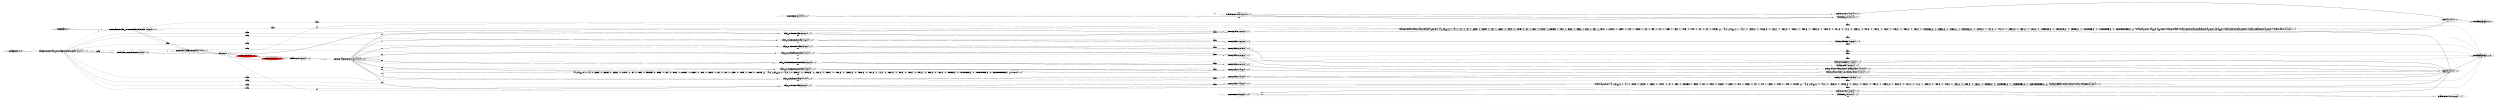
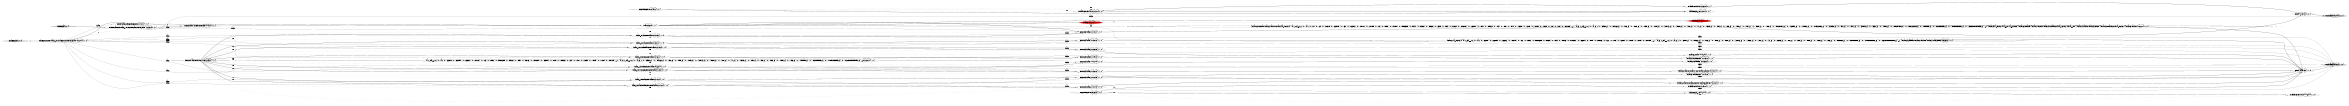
  digraph {
    rankdir=LR
    node [fillcolor=white shape=ellipse style=filled]
    edge [style=bold]
    n1 [label="{exitRule()}@@@54@@@['0', '0', '1']"]
    n2 [fillcolor=lightgray label="return _localctx@@@57@@@['0', '0', '1']"]
    n3 [label="enterOuterAlt(_localctx,7)@@@67@@@['1', '1', '0']"]
    n4 [label="{setState(580)qualifiedName()}@@@68@@@['1', '1', '0']"]
    n5 [label="PrimaryExpressionContext _localctx = new PrimaryExpressionContext(_ctx,getState())@@@3@@@['1', '1', '0']"]
    n6 [label="_localctx = new CastContext(_localctx)@@@10@@@['1', '1', '0']"]
    n7 [label="_localctx = new StarContext(_localctx)@@@31@@@['1', '1', '0']"]
    n8 [label="FunctionTemplateContext _localctx = new FunctionTemplateContext(_ctx,getState())@@@3@@@['0', '0', '1']"]
    n9 [label="_localctx = new DereferenceContext(_localctx)@@@66@@@['1', '1', '0']"]
    n10 [label="_localctx = new SubqueryExpressionContext(_localctx)@@@55@@@['1', '1', '0']"]
    n11 [label="_localctx = new ConstantDefaultContext(_localctx)@@@24@@@['1', '1', '0']"]
    n12 [label="_localctx = new ExtractContext(_localctx)@@@17@@@['1', '1', '0']"]
    n13 [label="_localctx = new ParenthesizedExpressionContext(_localctx)@@@73@@@['1', '1', '0']"]
    n14 [label="enterRule(_localctx,60,RULE_primaryExpression)@@@4@@@['1', '1', '0']"]
    n15 [label="_localctx = new FunctionContext(_localctx)@@@48@@@['1', '1', '0']"]
    n16 [fillcolor=lightgray label="return _localctx@@@94@@@['1', '1', '0']"]
    n17 [label="enterOuterAlt(_localctx,1)@@@7@@@['1', '1', '1']"]
    n18 [label="enterOuterAlt(_localctx,4)@@@32@@@['1', '1', '0']"]
    n19 [label="enterRule(_localctx,74,RULE_functionTemplate)@@@4@@@['0', '0', '1']"]
    n20 [label="enterOuterAlt(_localctx,6)@@@56@@@['1', '1', '0']"]
    n21 [label="enterOuterAlt(_localctx,3)@@@25@@@['1', '1', '0']"]
    n22 [label="enterOuterAlt(_localctx,2)@@@18@@@['1', '1', '0']"]
    n23 [label="enterOuterAlt(_localctx,8)@@@74@@@['1', '1', '0']"]
    n24 [label="int _la@@@5@@@['1', '1', '1']"]
    n25 [label="enterOuterAlt(_localctx,5)@@@49@@@['1', '1', '0']"]
    n26 [label="{setState(567)extractExpression()}@@@19@@@['1', '1', '0']"]
    n27 [label="{exitRule()}@@@91@@@['1', '1', '0']"]
    n28 [label="{setState(572)_la = _input.LA(1)if ((((_la) & ~0x3f) == 0 && ((1L << _la) & ((1L << ANALYZE) | (1L << ANALYZED) | (1L << CATALOGS) | (1L << COLUMNS) | (1L << DAY) | (1L << DEBUG) | (1L << EXECUTABLE) | (1L << EXPLAIN) | (1L << FIRST) | (1L << FORMAT) | (1L << FUNCTIONS) | (1L << GRAPHVIZ) | (1L << HOUR) | (1L << INTERVAL) | (1L << LAST) | (1L << LIMIT) | (1L << MAPPED) | (1L << MINUTE) | (1L << MONTH) | (1L << OPTIMIZED))) != 0) || ((((_la - 65)) & ~0x3f) == 0 && ((1L << (_la - 65)) & ((1L << (PARSED - 65)) | (1L << (PHYSICAL - 65)) | (1L << (PLAN - 65)) | (1L << (RLIKE - 65)) | (1L << (QUERY - 65)) | (1L << (SCHEMAS - 65)) | (1L << (SECOND - 65)) | (1L << (SHOW - 65)) | (1L << (SYS - 65)) | (1L << (TABLES - 65)) | (1L << (TEXT - 65)) | (1L << (TYPE - 65)) | (1L << (TYPES - 65)) | (1L << (VERIFY - 65)) | (1L << (YEAR - 65)) | (1L << (IDENTIFIER - 65)) | (1L << (DIGIT_IDENTIFIER - 65)) | (1L << (QUOTED_IDENTIFIER - 65)) | (1L << (BACKQUOTED_IDENTIFIER - 65)))) != 0)) {{setState(569)qualifiedName()setState(570)match(DOT)}}setState(574)match(ASTERISK)}@@@33@@@['1', '1', '0']"]
    n29 [label="_errHandler.reportError(this,re)@@@88@@@['1', '1', '0']"]
    n30 [label="_errHandler.recover(this,re)@@@89@@@['1', '1', '0']"]
    n31 [label="{setState(636)functionName()setState(637)match(T__0)setState(649)_la = _input.LA(1)if ((((_la) & ~0x3f) == 0 && ((1L << _la) & ((1L << T__0) | (1L << ALL) | (1L << ANALYZE) | (1L << ANALYZED) | (1L << CAST) | (1L << CATALOGS) | (1L << COLUMNS) | (1L << CONVERT) | (1L << DAY) | (1L << DEBUG) | (1L << DISTINCT) | (1L << EXECUTABLE) | (1L << EXISTS) | (1L << EXPLAIN) | (1L << EXTRACT) | (1L << FALSE) | (1L << FIRST) | (1L << FORMAT) | (1L << FUNCTIONS) | (1L << GRAPHVIZ) | (1L << HOUR) | (1L << INTERVAL) | (1L << LAST) | (1L << LEFT) | (1L << LIMIT) | (1L << MAPPED) | (1L << MATCH) | (1L << MINUTE) | (1L << MONTH) | (1L << NOT) | (1L << NULL) | (1L << OPTIMIZED))) != 0) || ((((_la - 65)) & ~0x3f) == 0 && ((1L << (_la - 65)) & ((1L << (PARSED - 65)) | (1L << (PHYSICAL - 65)) | (1L << (PLAN - 65)) | (1L << (RIGHT - 65)) | (1L << (RLIKE - 65)) | (1L << (QUERY - 65)) | (1L << (SCHEMAS - 65)) | (1L << (SECOND - 65)) | (1L << (SHOW - 65)) | (1L << (SYS - 65)) | (1L << (TABLES - 65)) | (1L << (TEXT - 65)) | (1L << (TRUE - 65)) | (1L << (TYPE - 65)) | (1L << (TYPES - 65)) | (1L << (VERIFY - 65)) | (1L << (YEAR - 65)) | (1L << (FUNCTION_ESC - 65)) | (1L << (DATE_ESC - 65)) | (1L << (TIME_ESC - 65)) | (1L << (TIMESTAMP_ESC - 65)) | (1L << (GUID_ESC - 65)) | (1L << (PLUS - 65)) | (1L << (MINUS - 65)) | (1L << (ASTERISK - 65)) | (1L << (PARAM - 65)) | (1L << (STRING - 65)) | (1L << (INTEGER_VALUE - 65)) | (1L << (DECIMAL_VALUE - 65)) | (1L << (IDENTIFIER - 65)) | (1L << (DIGIT_IDENTIFIER - 65)) | (1L << (QUOTED_IDENTIFIER - 65)) | (1L << (BACKQUOTED_IDENTIFIER - 65)))) != 0)) {{setState(639)_la = _input.LA(1)if (_la == ALL || _la == DISTINCT) {{setState(638)setQuantifier()}}setState(641)expression()setState(646)_errHandler.sync(this)_la = _input.LA(1)while (_la == T__2) {{{setState(642)match(T__2)setState(643)expression()}}setState(648)_errHandler.sync(this)_la = _input.LA(1)}}}setState(651)match(T__1)}@@@8@@@['1', '1', '1']"]
    n32 [label="_localctx.exception = re@@@50@@@['0', '0', '1']"]
    n33 [label="_errHandler.reportError(this,re)@@@51@@@['0', '0', '1']"]
    n34 [label="_errHandler.recover(this,re)@@@52@@@['0', '0', '1']"]
    n35 [label="{setState(576)match(T__0)setState(577)query()setState(578)match(T__1)}@@@57@@@['1', '1', '0']"]
    n36 [fillcolor=lightgray label="functionTemplate['0', '0', '1']" shape=diamond]
    n37 [label="{setState(581)match(T__0)setState(582)expression()setState(583)match(T__1)}@@@75@@@['1', '1', '0']"]
    n38 [label="RecognitionException re@@@86@@@['1', '1', '0']" shape=diamond]
    n39 [label="_localctx.exception = re@@@87@@@['1', '1', '0']"]
    n40 [label="{setState(575)functionExpression()}@@@50@@@['1', '1', '0']"]
    n41 [label="getInterpreter().adaptivePredict(_input,77,_ctx)@@@9@@@['1', '1', '0']" shape=diamond]
    n42 [label="(((_la) & ~0x3f) == 0 && ((1L << _la) & ((1L << ANALYZE) | (1L << ANALYZED) | (1L << CATALOGS) | (1L << COLUMNS) | (1L << DAY) | (1L << DEBUG) | (1L << EXECUTABLE) | (1L << EXPLAIN) | (1L << FIRST) | (1L << FORMAT) | (1L << FUNCTIONS) | (1L << GRAPHVIZ) | (1L << HOUR) | (1L << INTERVAL) | (1L << LAST) | (1L << LIMIT) | (1L << MAPPED) | (1L << MINUTE) | (1L << MONTH) | (1L << OPTIMIZED))) != 0) || ((((_la - 65)) & ~0x3f) == 0 && ((1L << (_la - 65)) & ((1L << (PARSED - 65)) | (1L << (PHYSICAL - 65)) | (1L << (PLAN - 65)) | (1L << (RLIKE - 65)) | (1L << (QUERY - 65)) | (1L << (SCHEMAS - 65)) | (1L << (SECOND - 65)) | (1L << (SHOW - 65)) | (1L << (SYS - 65)) | (1L << (TABLES - 65)) | (1L << (TEXT - 65)) | (1L << (TYPE - 65)) | (1L << (TYPES - 65)) | (1L << (VERIFY - 65)) | (1L << (YEAR - 65)) | (1L << (IDENTIFIER - 65)) | (1L << (DIGIT_IDENTIFIER - 65)) | (1L << (QUOTED_IDENTIFIER - 65)) | (1L << (BACKQUOTED_IDENTIFIER - 65)))) != 0)@@@36@@@['1', '1', '0']" shape=diamond]
    n43 [label="{setState(568)constant()}@@@26@@@['1', '1', '0']"]
    n44 [fillcolor=lightgray label="primaryExpression['1', '0', '0']" shape=diamond]
    n45 [label="RecognitionException re@@@49@@@['0', '0', '1']" shape=diamond]
    n46 [fillcolor=red label="setState(587)@@@7@@@['1', '0', '0']"]
-   n47 [label="_errHandler.sync(this)@@@8@@@['1', '1', '0']"]
    n48 [fillcolor=red label="setState(585)@@@7@@@['0', '1', '0']"]
    n1 -> n2
    n3 -> n4
    n5 -> n6 [label=_localctx style=solid]
    n5 -> n7 [label=_localctx style=solid]
    n5 -> n8 [label=0 style=dashed]
    n5 -> n9 [label=_localctx style=solid]
    n5 -> n10 [label=_localctx style=solid]
    n5 -> n11 [label=_localctx style=solid]
    n5 -> n12 [label=_localctx style=solid]
    n5 -> n13 [label=_localctx style=solid]
    n5 -> n14 [label=_localctx style=solid]
    n5 -> n14
    n5 -> n15 [label=_localctx style=solid]
    n6 -> n16 [label=_localctx style=solid]
    n6 -> n17 [label=_localctx style=solid]
    n6 -> n17
    n7 -> n16 [label=_localctx style=solid]
    n7 -> n18
    n7 -> n18 [label=_localctx style=solid]
    n8 -> n2 [label=_localctx style=solid]
    n8 -> n17 [label=_localctx style=solid]
    n8 -> n19
    n8 -> n19 [label=_localctx style=solid]
    n9 -> n3
    n9 -> n3 [label=_localctx style=solid]
    n9 -> n16 [label=_localctx style=solid]
    n10 -> n16 [label=_localctx style=solid]
    n10 -> n20
    n10 -> n20 [label=_localctx style=solid]
    n11 -> n16 [label=_localctx style=solid]
    n11 -> n21 [label=_localctx style=solid]
    n11 -> n21
    n12 -> n16 [label=_localctx style=solid]
    n12 -> n22 [label=_localctx style=solid]
    n12 -> n22
    n13 -> n16 [label=_localctx style=solid]
    n13 -> n23
    n13 -> n23 [label=_localctx style=solid]
    n14 -> n19 [label=0 style=dashed]
    n14 -> n24
    n15 -> n16 [label=_localctx style=solid]
    n15 -> n25
    n15 -> n25 [label=_localctx style=solid]
    n17 -> n31
    n18 -> n28
    n19 -> n24
    n20 -> n35
    n21 -> n43
    n22 -> n26
    n22 -> n27
    n23 -> n37
    n24 -> n17
    n24 -> n28 [label=_la style=solid]
    n24 -> n31 [label=_la style=solid]
    n24 -> n46
    n24 -> n48
    n25 -> n40
    n26 -> n27
    n27 -> n16
    n28 -> n27
    n30 -> n27
    n31 -> n1
    n31 -> n27
    n33 -> n32
    n33 -> n34
    n34 -> n1
    n35 -> n27
    n36 -> n8
    n37 -> n27
    n38 -> n29 [label=true style=dotted]
    n38 -> n30 [label=true]
    n38 -> n39
    n38 -> n39 [label=true style=dotted]
    n39 -> n29
    n40 -> n27
    n41 -> n3 [label=true style=dotted]
    n41 -> n6
    n41 -> n6 [label=true style=dotted]
    n41 -> n7 [label=true style=dotted]
    n41 -> n7
    n41 -> n9
    n41 -> n9 [label=true style=dotted]
    n41 -> n10
    n41 -> n10 [label=true style=dotted]
    n41 -> n11
    n41 -> n11 [label=true style=dotted]
    n41 -> n12
    n41 -> n12 [label=true style=dotted]
    n41 -> n13 [label=true style=dotted]
    n41 -> n13
    n41 -> n15 [label=true style=dotted]
    n41 -> n15
    n41 -> n17 [label=true style=dotted]
    n41 -> n18 [label=true style=dotted]
    n41 -> n20 [label=true style=dotted]
    n41 -> n21 [label=true style=dotted]
    n41 -> n22 [label=true style=dotted]
    n41 -> n23 [label=true style=dotted]
    n41 -> n25 [label=true style=dotted]
    n41 -> n42 [label=true style=dotted]
    n43 -> n27
    n44 -> n5
    n45 -> n32
    n45 -> n32 [label=true style=dotted]
    n45 -> n33 [label=true style=dotted]
    n45 -> n34 [label=true style=dotted]
-   n46 -> n47
    n46 -> n48 [label=0 style=dashed]
-   n47 -> n41
-   n48 -> n47
  }
